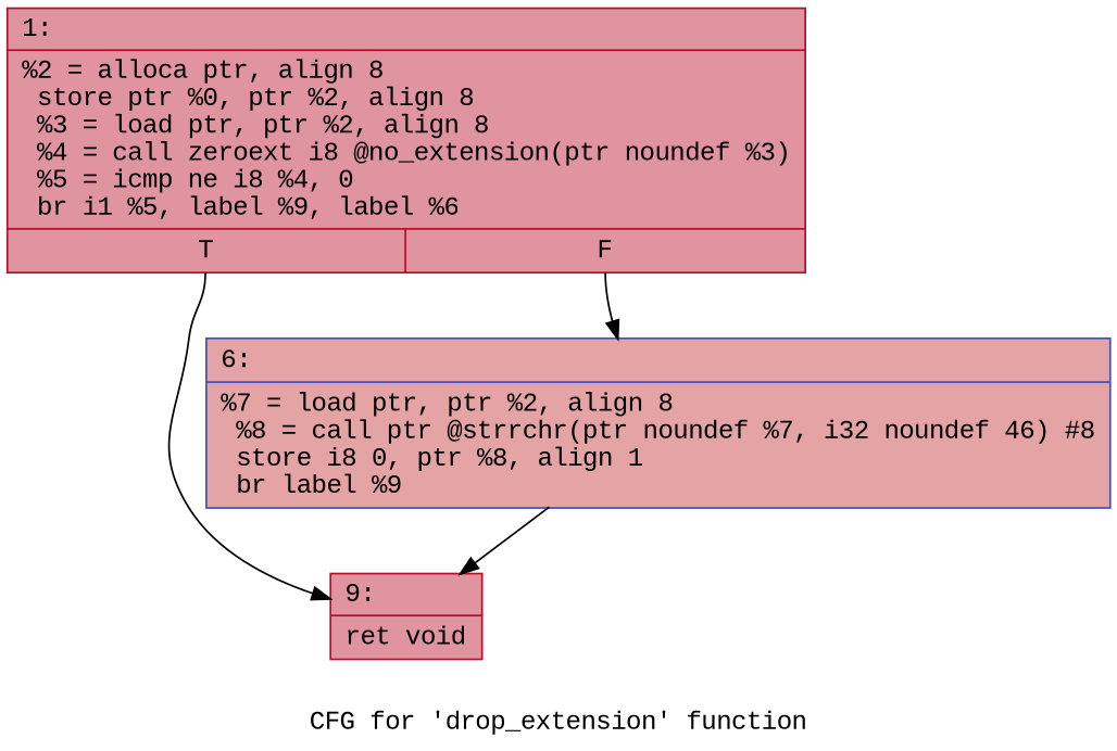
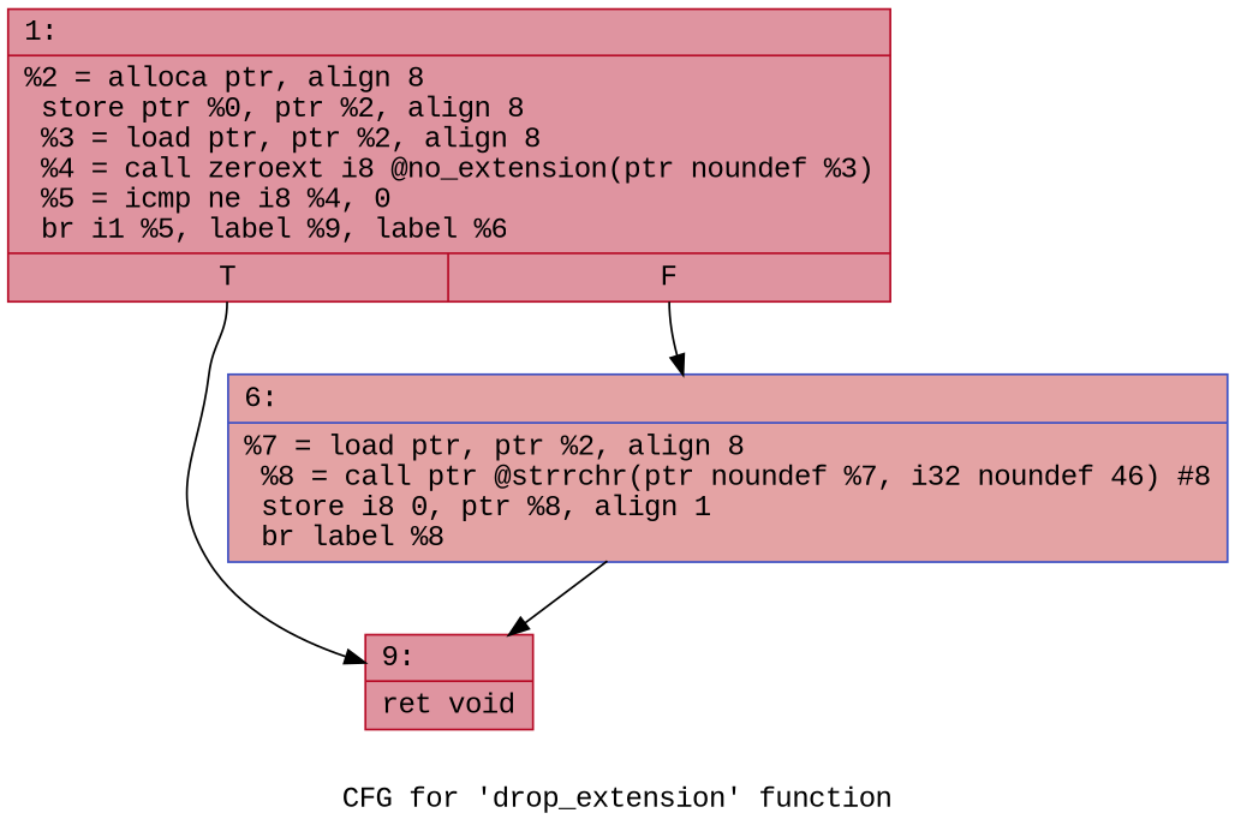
  digraph {
    label="CFG for 'drop_extension' function"
    fontname="Liberation Mono"
    node [color="#b70d28ff" fillcolor="#b70d2870" fontname="Liberation Mono" shape=record style=filled]
    edge [fontname="Liberation Mono"]
    n1 [label="{1:\l|  %2 = alloca ptr, align 8\l  store ptr %0, ptr %2, align 8\l  %3 = load ptr, ptr %2, align 8\l  %4 = call zeroext i8 @no_extension(ptr noundef %3)\l  %5 = icmp ne i8 %4, 0\l  br i1 %5, label %9, label %6\l|{<s0>T|<s1>F}}"]
    n2 [label="{9:\l|  ret void\l}"]
-   n3 [color="#3d50c3ff" fillcolor="#c32e3170" label="{6:\l|  %7 = load ptr, ptr %2, align 8\l  %8 = call ptr @strrchr(ptr noundef %7, i32 noundef 46) #8\l  store i8 0, ptr %8, align 1\l  br label %9\l}"]
+   n3 [color="#3d50c3ff" fillcolor="#c32e3170" label="{6:\l|  %7 = load ptr, ptr %2, align 8\l  %8 = call ptr @strrchr(ptr noundef %7, i32 noundef 46) #8\l  store i8 0, ptr %8, align 1\l  br label %8\l}"]
    n1 -> n2 [tailport=s0]
    n1 -> n3 [tailport=s1]
    n3 -> n2
  }
